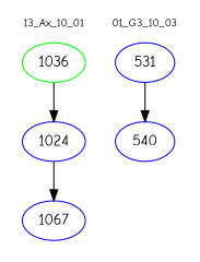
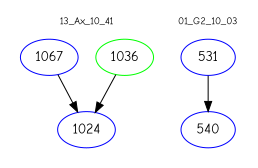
  digraph {
    fontname="Comic Neue"
    node [color=blue fontname="Comic Neue"]
    edge [color=black fontname="Comic Neue"]
    n1 [color=green label=1036]
    n2 [label=1024]
    n3 [label=1067]
    n4 [label=531]
    n5 [label=540]
    subgraph cluster_1 {
      color=white
      fontsize=10
-     label="13_Ax_10_01"
+     label="13_Ax_10_41"
      n1
      n2
      n3
    }
    subgraph cluster_2 {
      color=white
      fontsize=10
-     label="01_G3_10_03"
+     label="01_G2_10_03"
      n4
      n5
    }
    n1 -> n2
-   n2 -> n3
+   n3 -> n2
    n4 -> n5
  }
